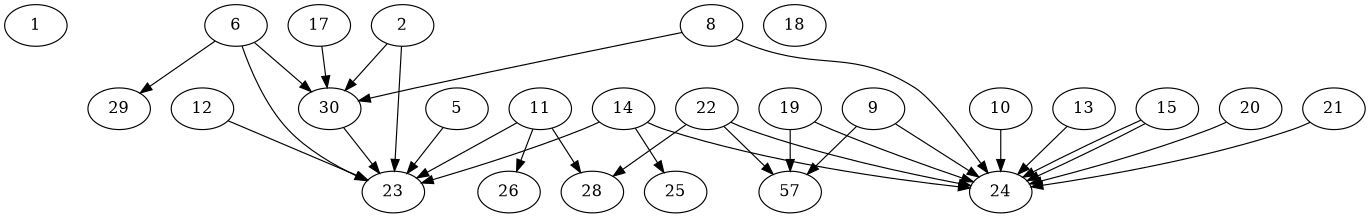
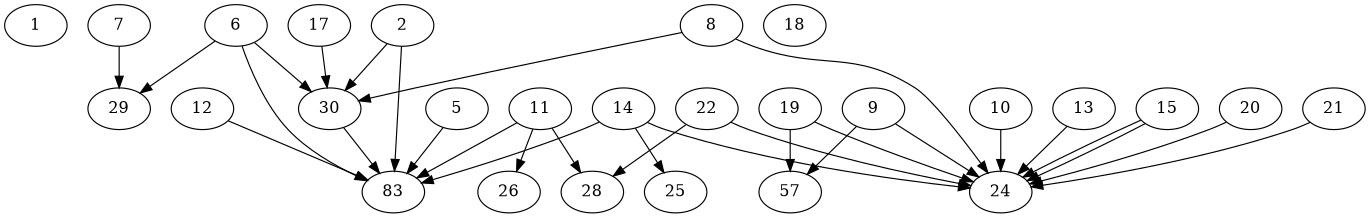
  digraph {
    node [alpha=0.05]
    1 [alpha=0.16 expect_size=27466752]
    2 [alpha=0.04 expect_size=24114176]
-   23 [alpha=0.06 expect_size=17730560]
+   23 [alpha=0.06 expect_size=17730560 label=83]
    30 [alpha=0.10 expect_size=50370560]
    24 [expect_size=36517888]
    26 [alpha=0.07 expect_size=48084992]
    5 [alpha=0.04 expect_size=17792000]
    6 [expect_size=38604800]
    29 [alpha=0.07 expect_size=37397504]
+   7 [expect_size=43918336]
    8 [alpha=0.07 expect_size=13117440]
    9 [alpha=0.11 expect_size=30170112]
    n13 [alpha=0.01 expect_size=17571840 label=57]
    10 [alpha=0.06 expect_size=38493184]
    11 [alpha=0.10 expect_size=35422208]
    28 [alpha=0.19 expect_size=6724608]
    12 [alpha=0.14 expect_size=26655744]
    13 [alpha=0.08 expect_size=35721216]
    14 [alpha=0.10 expect_size=25347072]
    25 [alpha=0.08 expect_size=11876352]
    15 [alpha=0.15 expect_size=14490624]
    17 [alpha=0.15 expect_size=35299328]
    18 [alpha=0.13 expect_size=47408128]
    19 [expect_size=15797248]
    20 [alpha=0.14 expect_size=41546752]
    21 [alpha=0.13 expect_size=8268800]
    22 [alpha=0.19 expect_size=30919680]
    2 -> 23
    2 -> 30
    30 -> 23
    5 -> 23
    6 -> 23
    6 -> 30
    6 -> 29
+   7 -> 29
    8 -> 30
    8 -> 24
    9 -> 24
    9 -> n13
    10 -> 24
    11 -> 23
    11 -> 26
    11 -> 28
    12 -> 23
    13 -> 24
    14 -> 23
    14 -> 24
    14 -> 25
    15 -> 24
    15 -> 24
    17 -> 30
    19 -> 24
    19 -> n13
    20 -> 24
    21 -> 24
    22 -> 24
-   22 -> n13
    22 -> 28
  }
